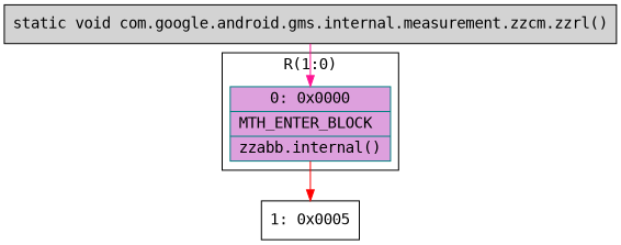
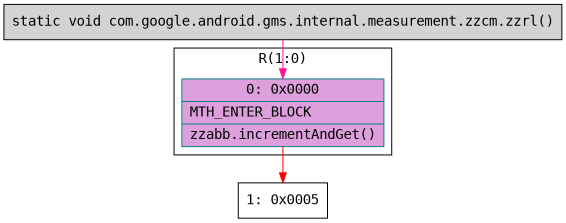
  digraph {
    fontname="DejaVu Sans Mono"
    node [color=black shape=record style=filled fontname="DejaVu Sans Mono"]
    edge [fontname="DejaVu Sans Mono"]
-   n1 [color=teal label="{0\:\ 0x0000|MTH_ENTER_BLOCK\l|zzabb.internal()\l}" fillcolor=plum]
+   n1 [color=teal label="{0\:\ 0x0000|MTH_ENTER_BLOCK\l|zzabb.incrementAndGet()\l}" fillcolor=plum]
    n2 [label="{1\:\ 0x0005}" fillcolor=white]
    n3 [label="{static void com.google.android.gms.internal.measurement.zzcm.zzrl() }" fillcolor=lightgrey]
    subgraph cluster_1 {
      label="R(1:0)"
      n1
    }
    n1 -> n2 [color=red]
    n3 -> n1 [color=deeppink]
  }
